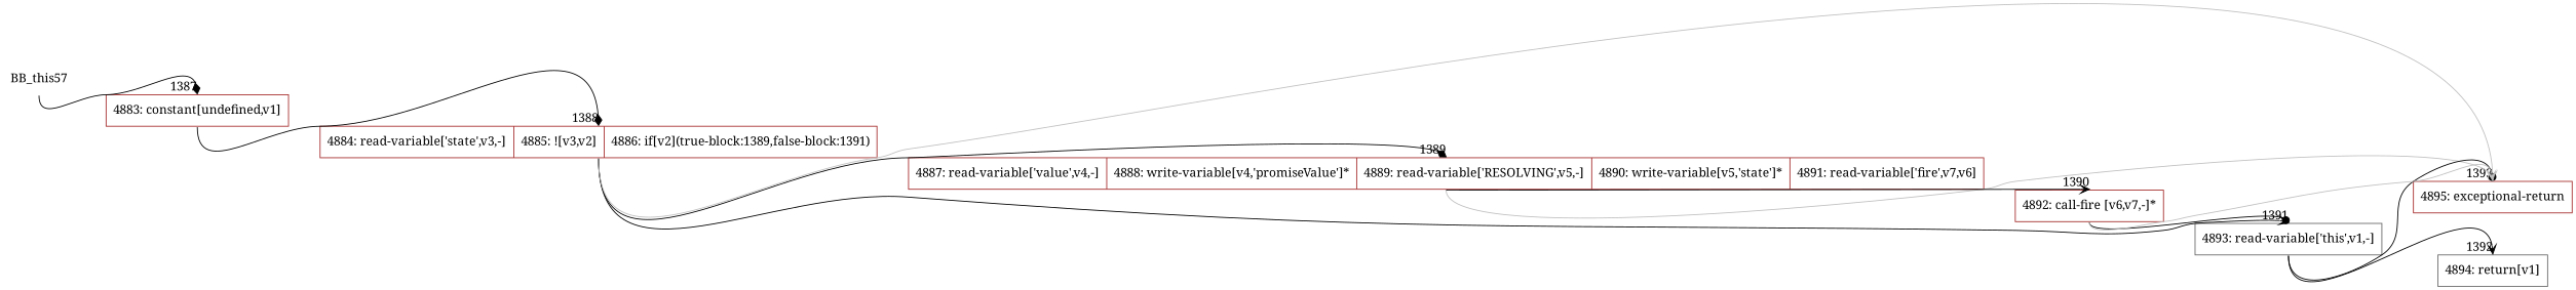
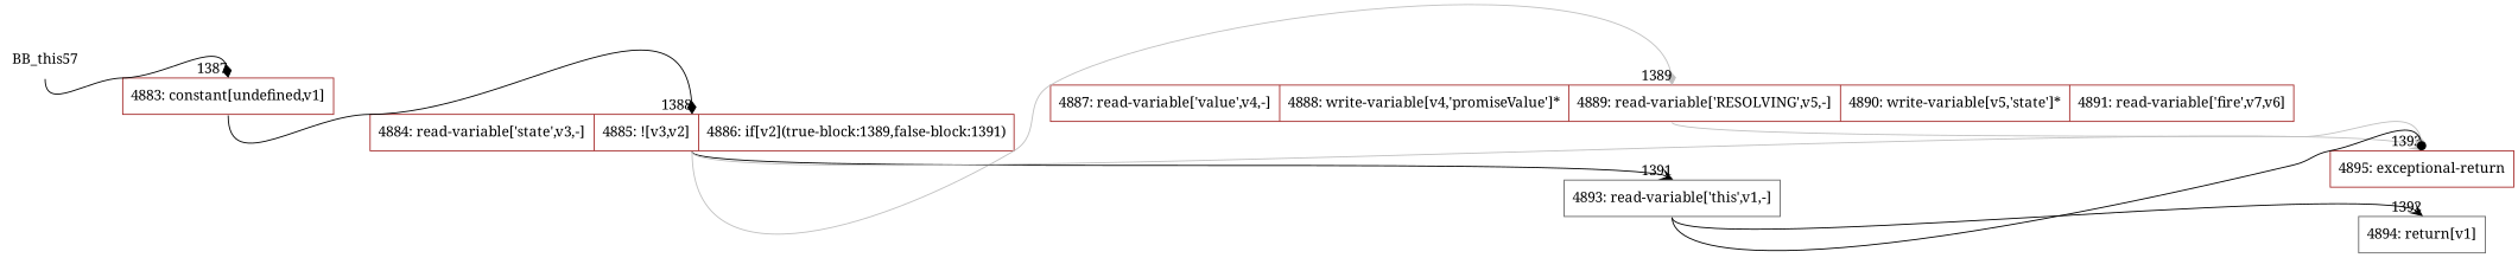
  digraph {
    fontname="Noto Serif"
    rankdir=LR
    node [color=brown fontname="Noto Serif" shape=record]
    edge [arrowhead=vee fontname="Noto Serif" headport=n tailport=s]
    n1 [color=teal label=BB_this57 shape=none]
    n2 [label="{4883: constant[undefined,v1]}"]
    n3 [label="{4884: read-variable['state',v3,-]|4885: ![v3,v2]|4886: if[v2](true-block:1389,false-block:1391)}"]
    n4 [label="{4887: read-variable['value',v4,-]|4888: write-variable[v4,'promiseValue']*|4889: read-variable['RESOLVING',v5,-]|4890: write-variable[v5,'state']*|4891: read-variable['fire',v7,v6]}"]
    n5 [color=gray40 label="{4893: read-variable['this',v1,-]}"]
    n6 [label="{4895: exceptional-return}"]
-   n7 [label="{4892: call-fire [v6,v7,-]*}"]
    n8 [color=gray40 label="{4894: return[v1]}"]
    n1 -> n2 [arrowhead=diamond headlabel="    1387"]
    n2 -> n3 [arrowhead=diamond headlabel="      1388"]
-   n3 -> n4 [arrowhead=diamond headlabel="      1389"]
+   n3 -> n4 [arrowhead=diamond headlabel="      1389" color=gray]
    n3 -> n5 [headlabel="      1391"]
    n3 -> n6 [color=gray headlabel="      1393"]
-   n4 -> n6 [arrowhead=dot color=gray]
-   n4 -> n7 [headlabel="      1390"]
+   n4 -> n6 [arrowhead=diamond color=gray]
    n5 -> n6 [arrowhead=dot color=black]
    n5 -> n8 [headlabel="      1392"]
-   n7 -> n5 [arrowhead=dot]
-   n7 -> n6 [color=gray]
  }
